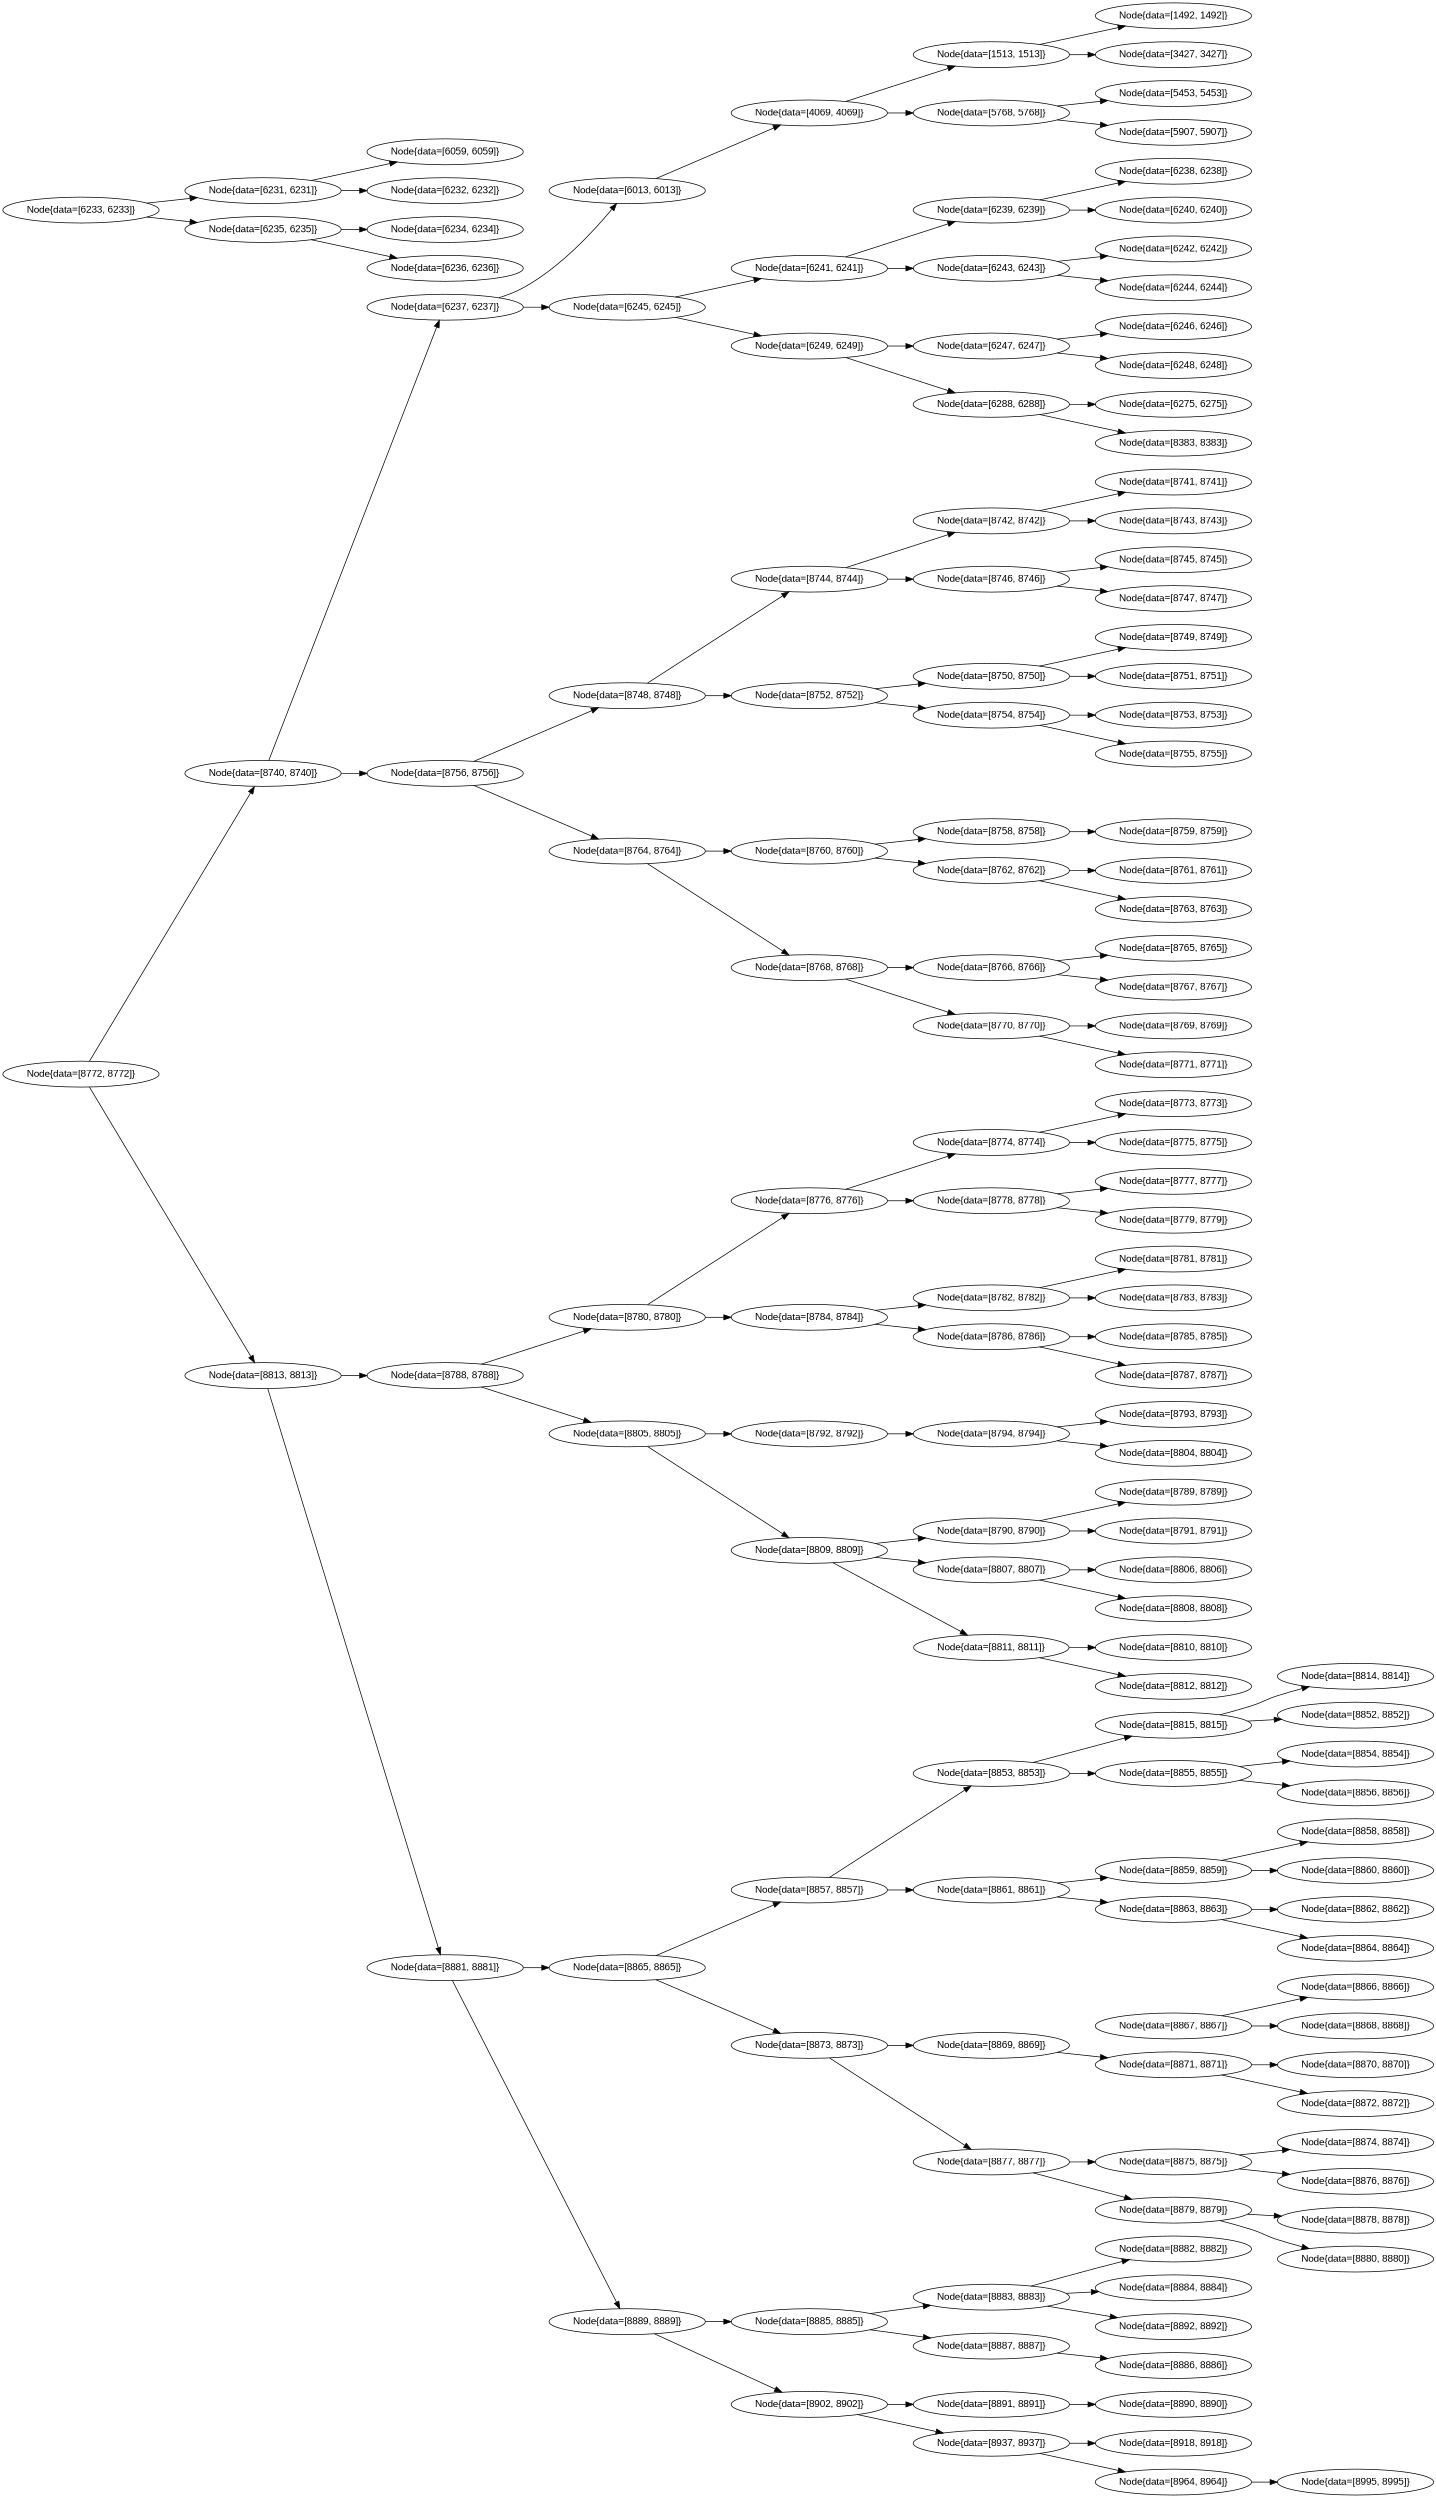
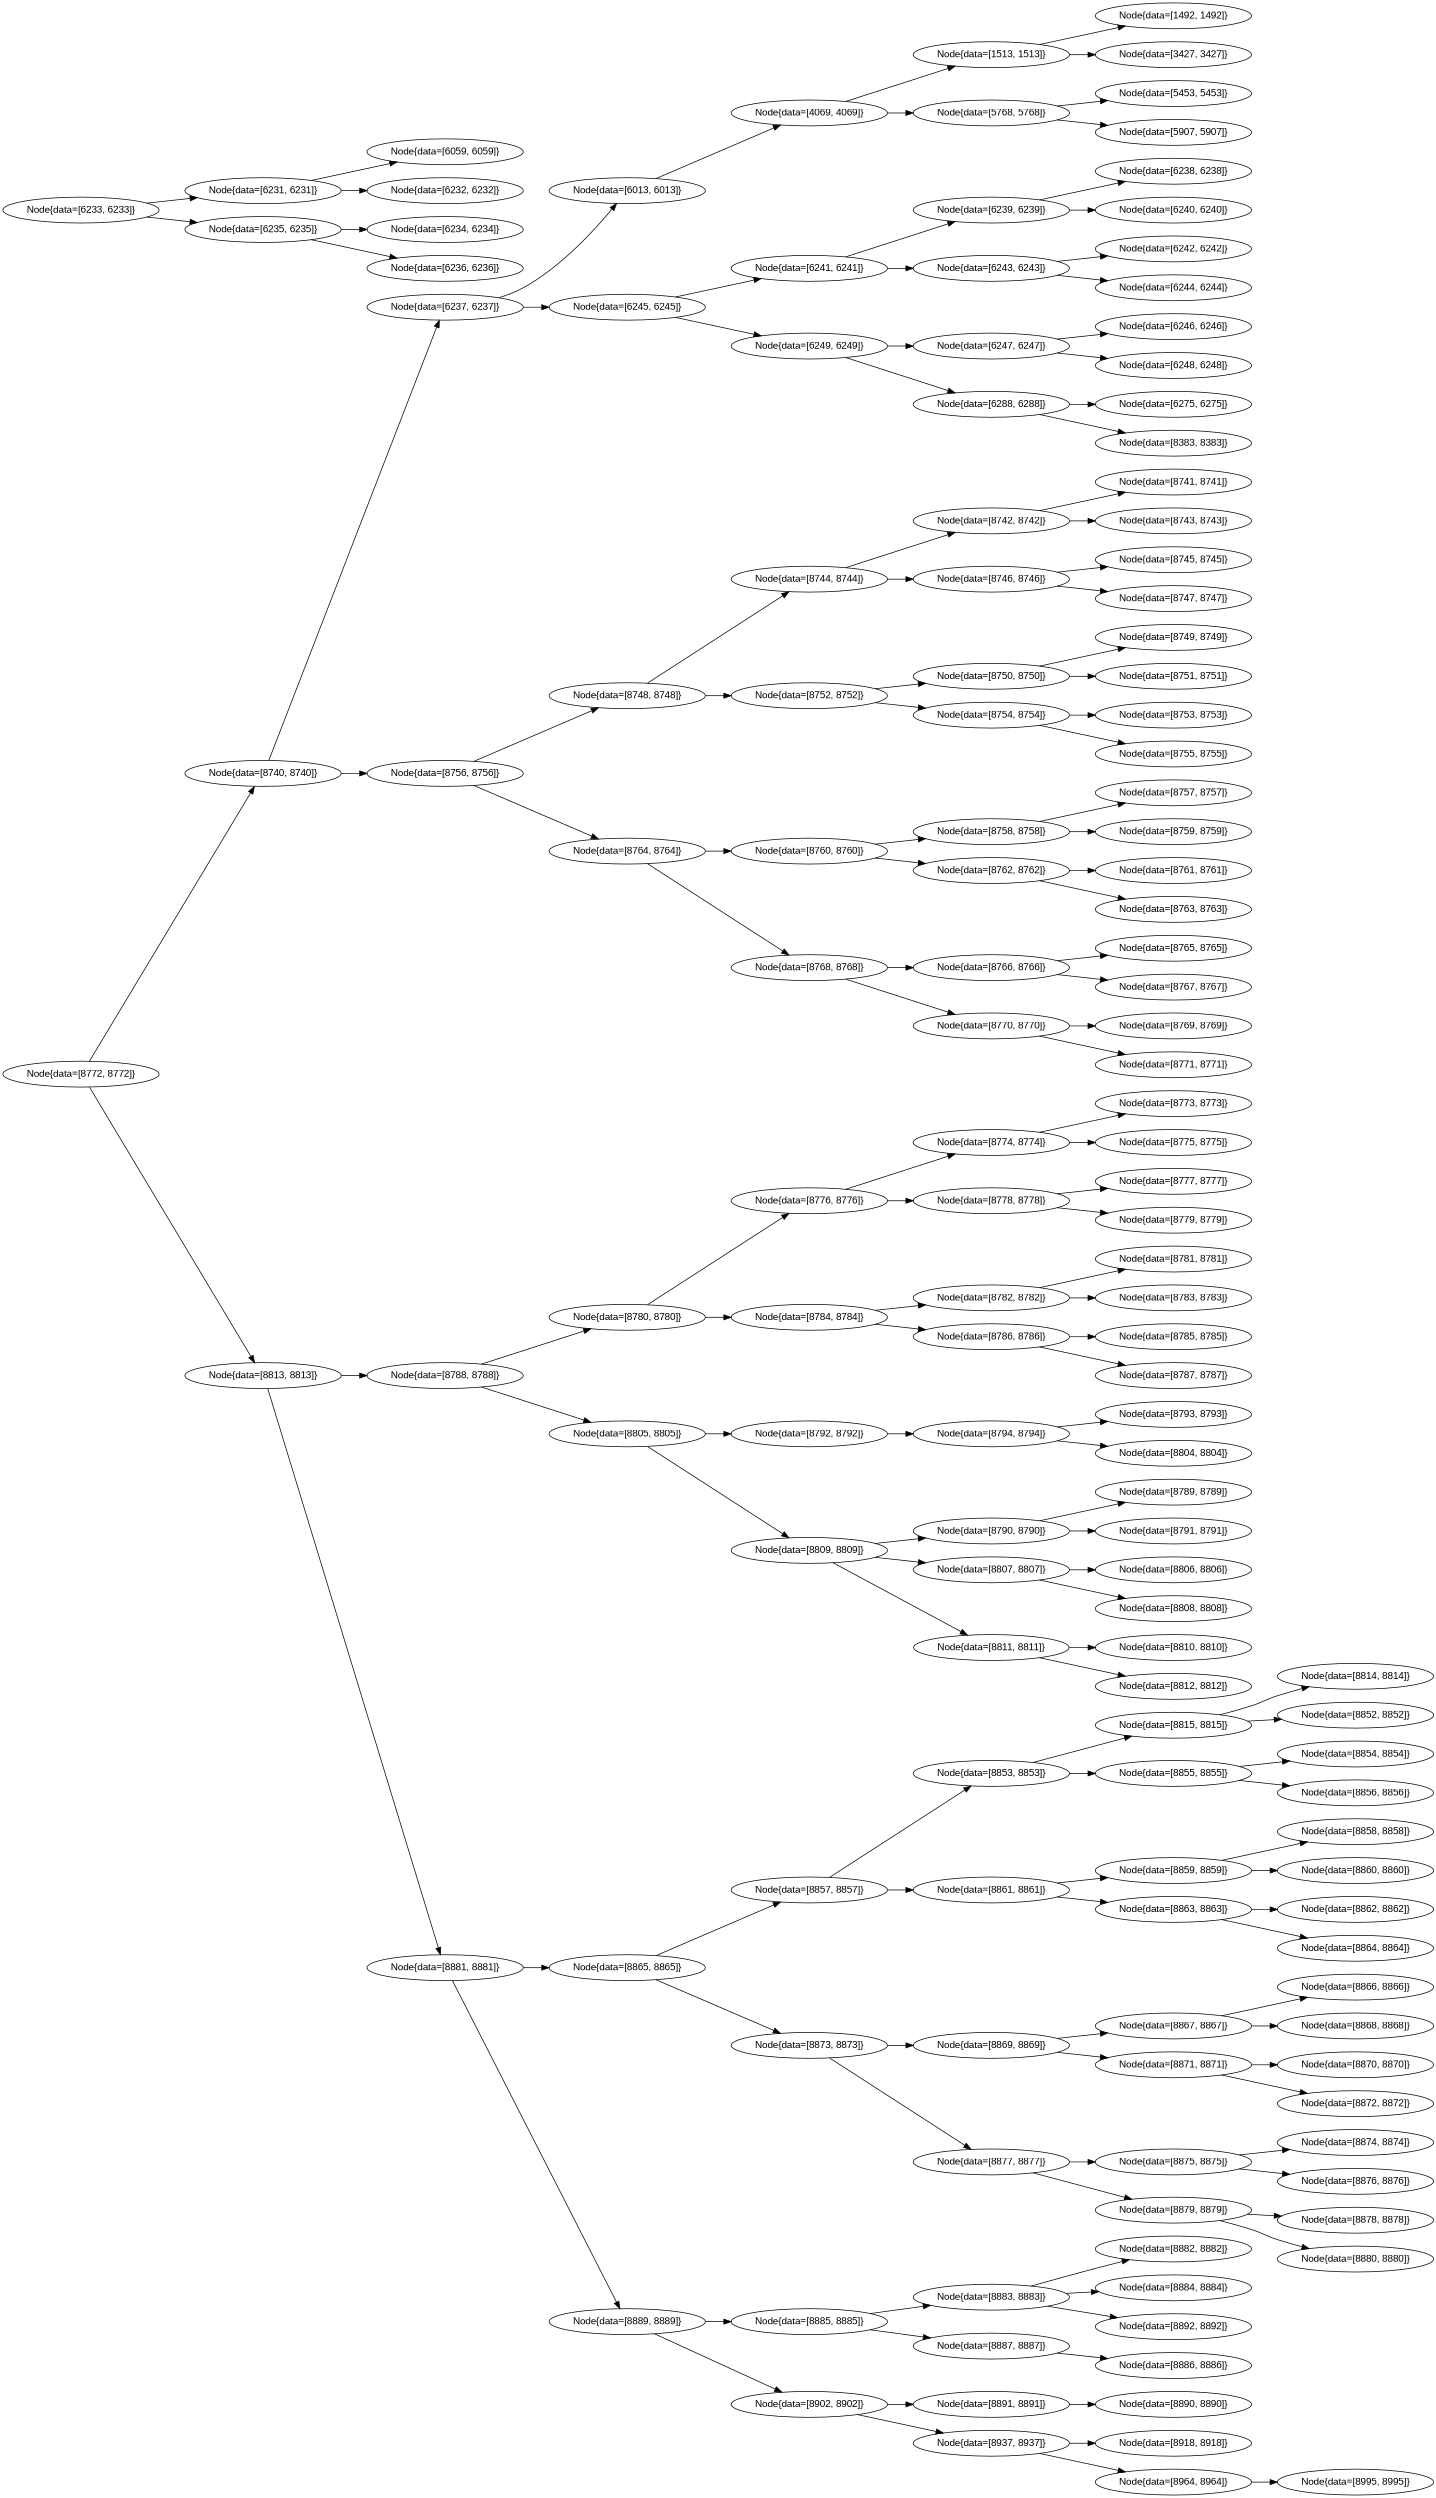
  digraph {
    fontname="Liberation Sans"
    rankdir=LR
    node [fontname="Liberation Sans"]
    edge [fontname="Liberation Sans"]
    n1 [label="Node{data=[8772, 8772]}"]
    n2 [label="Node{data=[8740, 8740]}"]
    n3 [label="Node{data=[8813, 8813]}"]
    n4 [label="Node{data=[6237, 6237]}"]
    n5 [label="Node{data=[8756, 8756]}"]
    n6 [label="Node{data=[8788, 8788]}"]
    n7 [label="Node{data=[8881, 8881]}"]
    n8 [label="Node{data=[6013, 6013]}"]
    n9 [label="Node{data=[6245, 6245]}"]
    n10 [label="Node{data=[8748, 8748]}"]
    n11 [label="Node{data=[8764, 8764]}"]
    n12 [label="Node{data=[4069, 4069]}"]
    n13 [label="Node{data=[6241, 6241]}"]
    n14 [label="Node{data=[6249, 6249]}"]
    n15 [label="Node{data=[1513, 1513]}"]
    n16 [label="Node{data=[5768, 5768]}"]
    n17 [label="Node{data=[6233, 6233]}"]
    n18 [label="Node{data=[6231, 6231]}"]
    n19 [label="Node{data=[6235, 6235]}"]
    n20 [label="Node{data=[1492, 1492]}"]
    n21 [label="Node{data=[3427, 3427]}"]
    n22 [label="Node{data=[5453, 5453]}"]
    n23 [label="Node{data=[5907, 5907]}"]
    n24 [label="Node{data=[6059, 6059]}"]
    n25 [label="Node{data=[6232, 6232]}"]
    n26 [label="Node{data=[6234, 6234]}"]
    n27 [label="Node{data=[6236, 6236]}"]
    n28 [label="Node{data=[6239, 6239]}"]
    n29 [label="Node{data=[6243, 6243]}"]
    n30 [label="Node{data=[6247, 6247]}"]
    n31 [label="Node{data=[6288, 6288]}"]
    n32 [label="Node{data=[6238, 6238]}"]
    n33 [label="Node{data=[6240, 6240]}"]
    n34 [label="Node{data=[6242, 6242]}"]
    n35 [label="Node{data=[6244, 6244]}"]
    n36 [label="Node{data=[6246, 6246]}"]
    n37 [label="Node{data=[6248, 6248]}"]
    n38 [label="Node{data=[6275, 6275]}"]
    n39 [label="Node{data=[8383, 8383]}"]
    n40 [label="Node{data=[8744, 8744]}"]
    n41 [label="Node{data=[8752, 8752]}"]
    n42 [label="Node{data=[8760, 8760]}"]
    n43 [label="Node{data=[8768, 8768]}"]
    n44 [label="Node{data=[8742, 8742]}"]
    n45 [label="Node{data=[8746, 8746]}"]
    n46 [label="Node{data=[8750, 8750]}"]
    n47 [label="Node{data=[8754, 8754]}"]
    n48 [label="Node{data=[8741, 8741]}"]
    n49 [label="Node{data=[8743, 8743]}"]
    n50 [label="Node{data=[8745, 8745]}"]
    n51 [label="Node{data=[8747, 8747]}"]
    n52 [label="Node{data=[8749, 8749]}"]
    n53 [label="Node{data=[8751, 8751]}"]
    n54 [label="Node{data=[8753, 8753]}"]
    n55 [label="Node{data=[8755, 8755]}"]
    n56 [label="Node{data=[8758, 8758]}"]
    n57 [label="Node{data=[8762, 8762]}"]
    n58 [label="Node{data=[8766, 8766]}"]
    n59 [label="Node{data=[8770, 8770]}"]
+   n60 [label="Node{data=[8757, 8757]}"]
    n61 [label="Node{data=[8759, 8759]}"]
    n62 [label="Node{data=[8761, 8761]}"]
    n63 [label="Node{data=[8763, 8763]}"]
    n64 [label="Node{data=[8765, 8765]}"]
    n65 [label="Node{data=[8767, 8767]}"]
    n66 [label="Node{data=[8769, 8769]}"]
    n67 [label="Node{data=[8771, 8771]}"]
    n68 [label="Node{data=[8780, 8780]}"]
    n69 [label="Node{data=[8805, 8805]}"]
    n70 [label="Node{data=[8865, 8865]}"]
    n71 [label="Node{data=[8889, 8889]}"]
    n72 [label="Node{data=[8776, 8776]}"]
    n73 [label="Node{data=[8784, 8784]}"]
    n74 [label="Node{data=[8792, 8792]}"]
    n75 [label="Node{data=[8809, 8809]}"]
    n76 [label="Node{data=[8774, 8774]}"]
    n77 [label="Node{data=[8778, 8778]}"]
    n78 [label="Node{data=[8782, 8782]}"]
    n79 [label="Node{data=[8786, 8786]}"]
    n80 [label="Node{data=[8773, 8773]}"]
    n81 [label="Node{data=[8775, 8775]}"]
    n82 [label="Node{data=[8777, 8777]}"]
    n83 [label="Node{data=[8779, 8779]}"]
    n84 [label="Node{data=[8781, 8781]}"]
    n85 [label="Node{data=[8783, 8783]}"]
    n86 [label="Node{data=[8785, 8785]}"]
    n87 [label="Node{data=[8787, 8787]}"]
    n88 [label="Node{data=[8794, 8794]}"]
    n89 [label="Node{data=[8790, 8790]}"]
    n90 [label="Node{data=[8807, 8807]}"]
    n91 [label="Node{data=[8811, 8811]}"]
    n92 [label="Node{data=[8789, 8789]}"]
    n93 [label="Node{data=[8791, 8791]}"]
    n94 [label="Node{data=[8793, 8793]}"]
    n95 [label="Node{data=[8804, 8804]}"]
    n96 [label="Node{data=[8806, 8806]}"]
    n97 [label="Node{data=[8808, 8808]}"]
    n98 [label="Node{data=[8810, 8810]}"]
    n99 [label="Node{data=[8812, 8812]}"]
    n100 [label="Node{data=[8857, 8857]}"]
    n101 [label="Node{data=[8873, 8873]}"]
    n102 [label="Node{data=[8885, 8885]}"]
    n103 [label="Node{data=[8902, 8902]}"]
    n104 [label="Node{data=[8853, 8853]}"]
    n105 [label="Node{data=[8861, 8861]}"]
    n106 [label="Node{data=[8869, 8869]}"]
    n107 [label="Node{data=[8877, 8877]}"]
    n108 [label="Node{data=[8815, 8815]}"]
    n109 [label="Node{data=[8855, 8855]}"]
    n110 [label="Node{data=[8859, 8859]}"]
    n111 [label="Node{data=[8863, 8863]}"]
    n112 [label="Node{data=[8814, 8814]}"]
    n113 [label="Node{data=[8852, 8852]}"]
    n114 [label="Node{data=[8854, 8854]}"]
    n115 [label="Node{data=[8856, 8856]}"]
    n116 [label="Node{data=[8858, 8858]}"]
    n117 [label="Node{data=[8860, 8860]}"]
    n118 [label="Node{data=[8862, 8862]}"]
    n119 [label="Node{data=[8864, 8864]}"]
    n120 [label="Node{data=[8867, 8867]}"]
    n121 [label="Node{data=[8871, 8871]}"]
    n122 [label="Node{data=[8875, 8875]}"]
    n123 [label="Node{data=[8879, 8879]}"]
    n124 [label="Node{data=[8866, 8866]}"]
    n125 [label="Node{data=[8868, 8868]}"]
    n126 [label="Node{data=[8870, 8870]}"]
    n127 [label="Node{data=[8872, 8872]}"]
    n128 [label="Node{data=[8874, 8874]}"]
    n129 [label="Node{data=[8876, 8876]}"]
    n130 [label="Node{data=[8878, 8878]}"]
    n131 [label="Node{data=[8880, 8880]}"]
    n132 [label="Node{data=[8883, 8883]}"]
    n133 [label="Node{data=[8887, 8887]}"]
    n134 [label="Node{data=[8891, 8891]}"]
    n135 [label="Node{data=[8937, 8937]}"]
    n136 [label="Node{data=[8882, 8882]}"]
    n137 [label="Node{data=[8884, 8884]}"]
    n138 [label="Node{data=[8892, 8892]}"]
    n139 [label="Node{data=[8886, 8886]}"]
    n140 [label="Node{data=[8890, 8890]}"]
    n141 [label="Node{data=[8918, 8918]}"]
    n142 [label="Node{data=[8964, 8964]}"]
    n143 [label="Node{data=[8995, 8995]}"]
    n1 -> n2
    n1 -> n3
    n2 -> n4
    n2 -> n5
    n3 -> n6
    n3 -> n7
    n4 -> n8
    n4 -> n9
    n5 -> n10
    n5 -> n11
    n6 -> n68
    n6 -> n69
    n7 -> n70
    n7 -> n71
    n8 -> n12
    n9 -> n13
    n9 -> n14
    n10 -> n40
    n10 -> n41
    n11 -> n42
    n11 -> n43
    n12 -> n15
    n12 -> n16
    n13 -> n28
    n13 -> n29
    n14 -> n30
    n14 -> n31
    n15 -> n20
    n15 -> n21
    n16 -> n22
    n16 -> n23
    n17 -> n18
    n17 -> n19
    n18 -> n24
    n18 -> n25
    n19 -> n26
    n19 -> n27
    n28 -> n32
    n28 -> n33
    n29 -> n34
    n29 -> n35
    n30 -> n36
    n30 -> n37
    n31 -> n38
    n31 -> n39
    n40 -> n44
    n40 -> n45
    n41 -> n46
    n41 -> n47
    n42 -> n56
    n42 -> n57
    n43 -> n58
    n43 -> n59
    n44 -> n48
    n44 -> n49
    n45 -> n50
    n45 -> n51
    n46 -> n52
    n46 -> n53
    n47 -> n54
    n47 -> n55
+   n56 -> n60
    n56 -> n61
    n57 -> n62
    n57 -> n63
    n58 -> n64
    n58 -> n65
    n59 -> n66
    n59 -> n67
    n68 -> n72
    n68 -> n73
    n69 -> n74
    n69 -> n75
    n70 -> n100
    n70 -> n101
    n71 -> n102
    n71 -> n103
    n72 -> n76
    n72 -> n77
    n73 -> n78
    n73 -> n79
    n74 -> n88
    n75 -> n89
    n75 -> n90
    n75 -> n91
    n76 -> n80
    n76 -> n81
    n77 -> n82
    n77 -> n83
    n78 -> n84
    n78 -> n85
    n79 -> n86
    n79 -> n87
    n88 -> n94
    n88 -> n95
    n89 -> n92
    n89 -> n93
    n90 -> n96
    n90 -> n97
    n91 -> n98
    n91 -> n99
    n100 -> n104
    n100 -> n105
    n101 -> n106
    n101 -> n107
    n102 -> n132
    n102 -> n133
    n103 -> n134
    n103 -> n135
    n104 -> n108
    n104 -> n109
    n105 -> n110
    n105 -> n111
+   n106 -> n120
    n106 -> n121
    n107 -> n122
    n107 -> n123
    n108 -> n112
    n108 -> n113
    n109 -> n114
    n109 -> n115
    n110 -> n116
    n110 -> n117
    n111 -> n118
    n111 -> n119
    n120 -> n124
    n120 -> n125
    n121 -> n126
    n121 -> n127
    n122 -> n128
    n122 -> n129
    n123 -> n130
    n123 -> n131
    n132 -> n136
    n132 -> n137
    n132 -> n138
    n133 -> n139
    n134 -> n140
    n135 -> n141
    n135 -> n142
    n142 -> n143
  }
